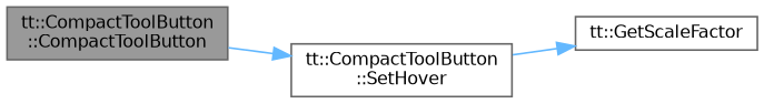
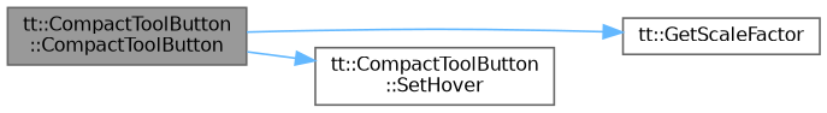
  digraph {
    rankdir=LR
    node [color=grey40 fillcolor=white fontname=Helvetica fontsize=10 shape=box style=filled]
    edge [color=steelblue1 fontname=Helvetica fontsize=10 labelfontname=Helvetica labelfontsize=10 style=solid]
    n1 [color=gray40 fillcolor=grey60 fontcolor=black height=0.2 label="tt::CompactToolButton\l::CompactToolButton" width=0.4]
    n2 [height=0.2 label="tt::GetScaleFactor" width=0.4]
    n3 [height=0.2 label="tt::CompactToolButton\l::SetHover" width=0.4]
-   n3 -> n2
+   n1 -> n2
    n1 -> n3
  }
